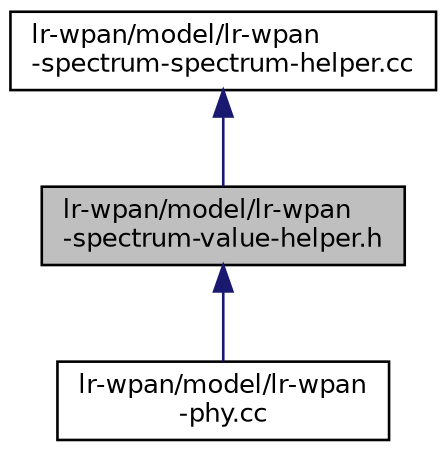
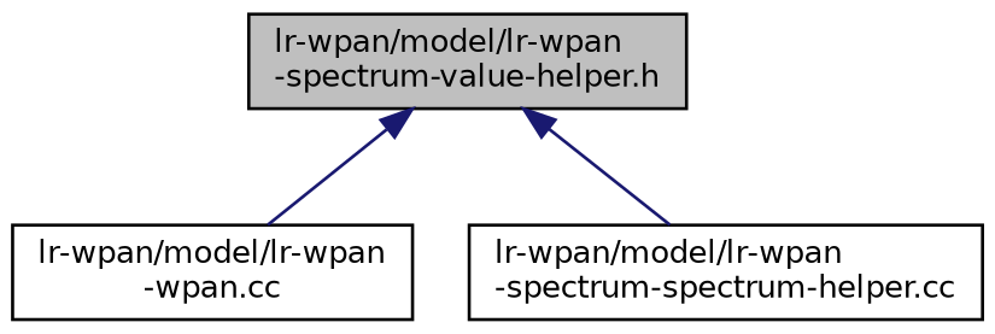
  digraph {
    node [color=black fillcolor=white fontname=Helvetica fontsize=10 shape=record style=filled]
    edge [color=midnightblue dir=back fontname=Helvetica fontsize=10 labelfontname=Helvetica labelfontsize=10 style=solid]
    n1 [fillcolor=grey75 fontcolor=black height=0.2 label="lr-wpan/model/lr-wpan\l-spectrum-value-helper.h" width=0.4]
-   n2 [height=0.2 label="lr-wpan/model/lr-wpan\l-phy.cc" width=0.4]
+   n2 [height=0.2 label="lr-wpan/model/lr-wpan\l-wpan.cc" width=0.4]
    n3 [height=0.2 label="lr-wpan/model/lr-wpan\l-spectrum-spectrum-helper.cc" width=0.4]
    n1 -> n2
-   n3 -> n1
+   n1 -> n3
  }
